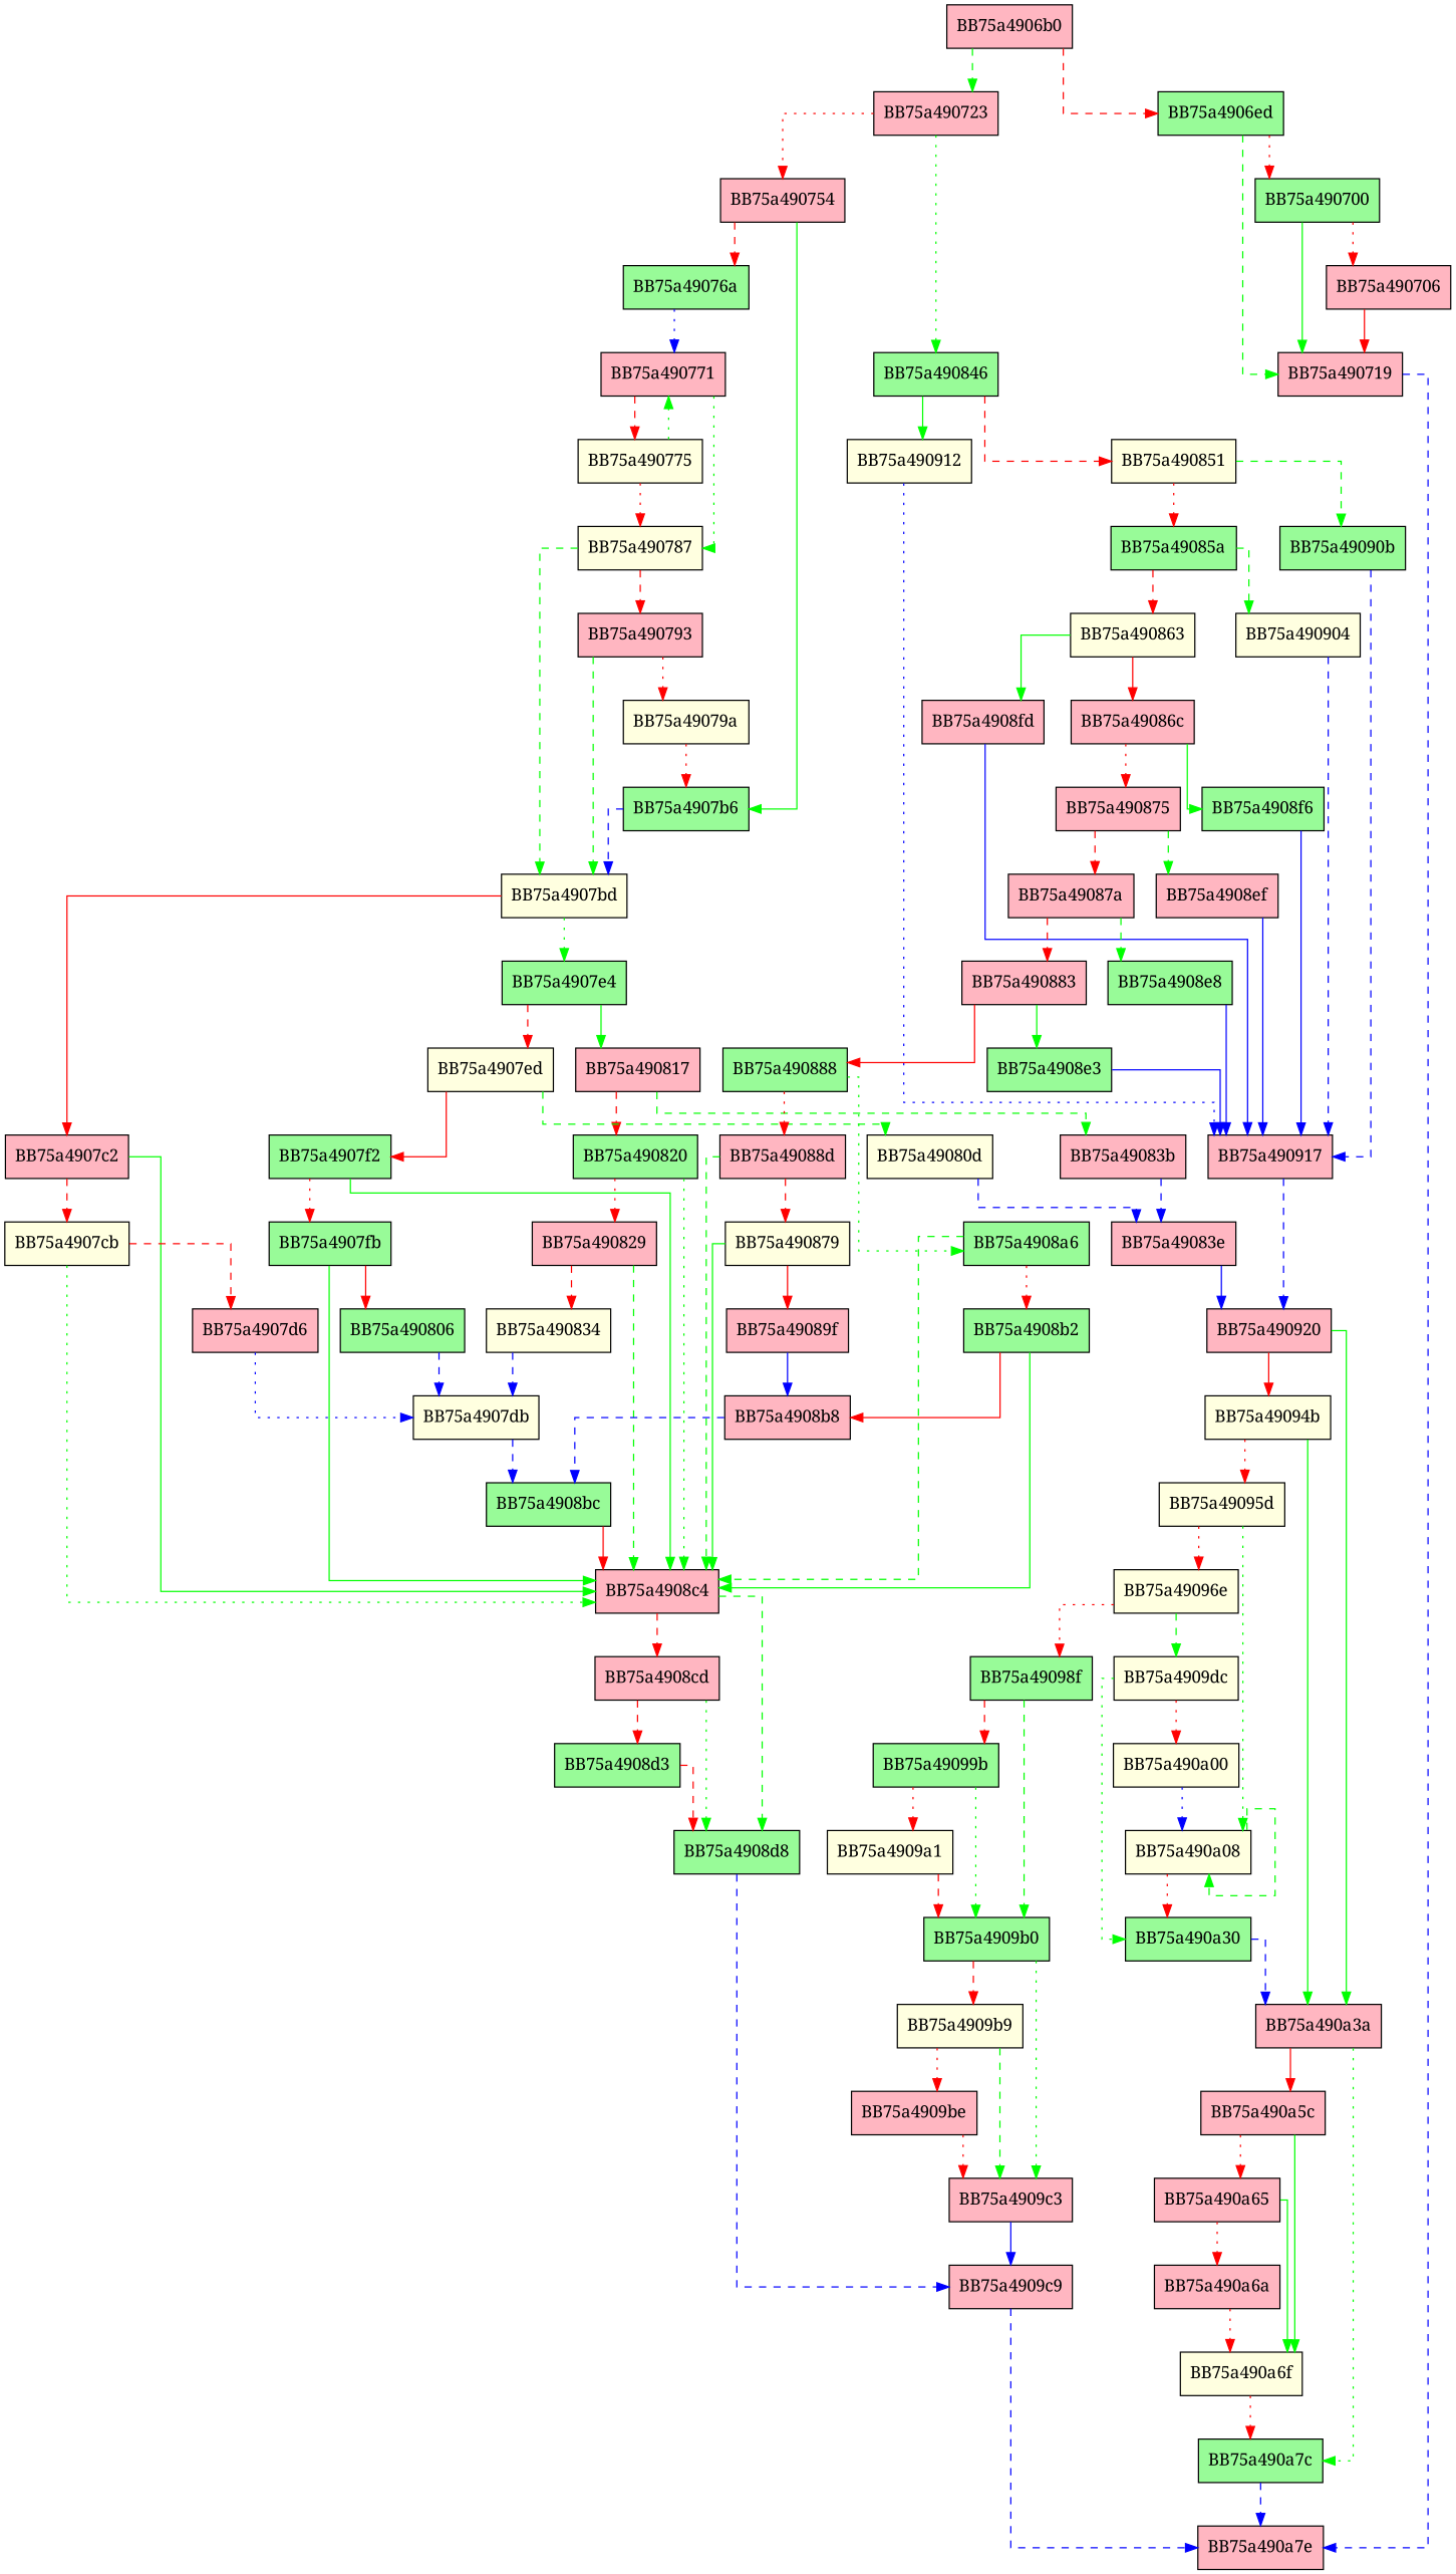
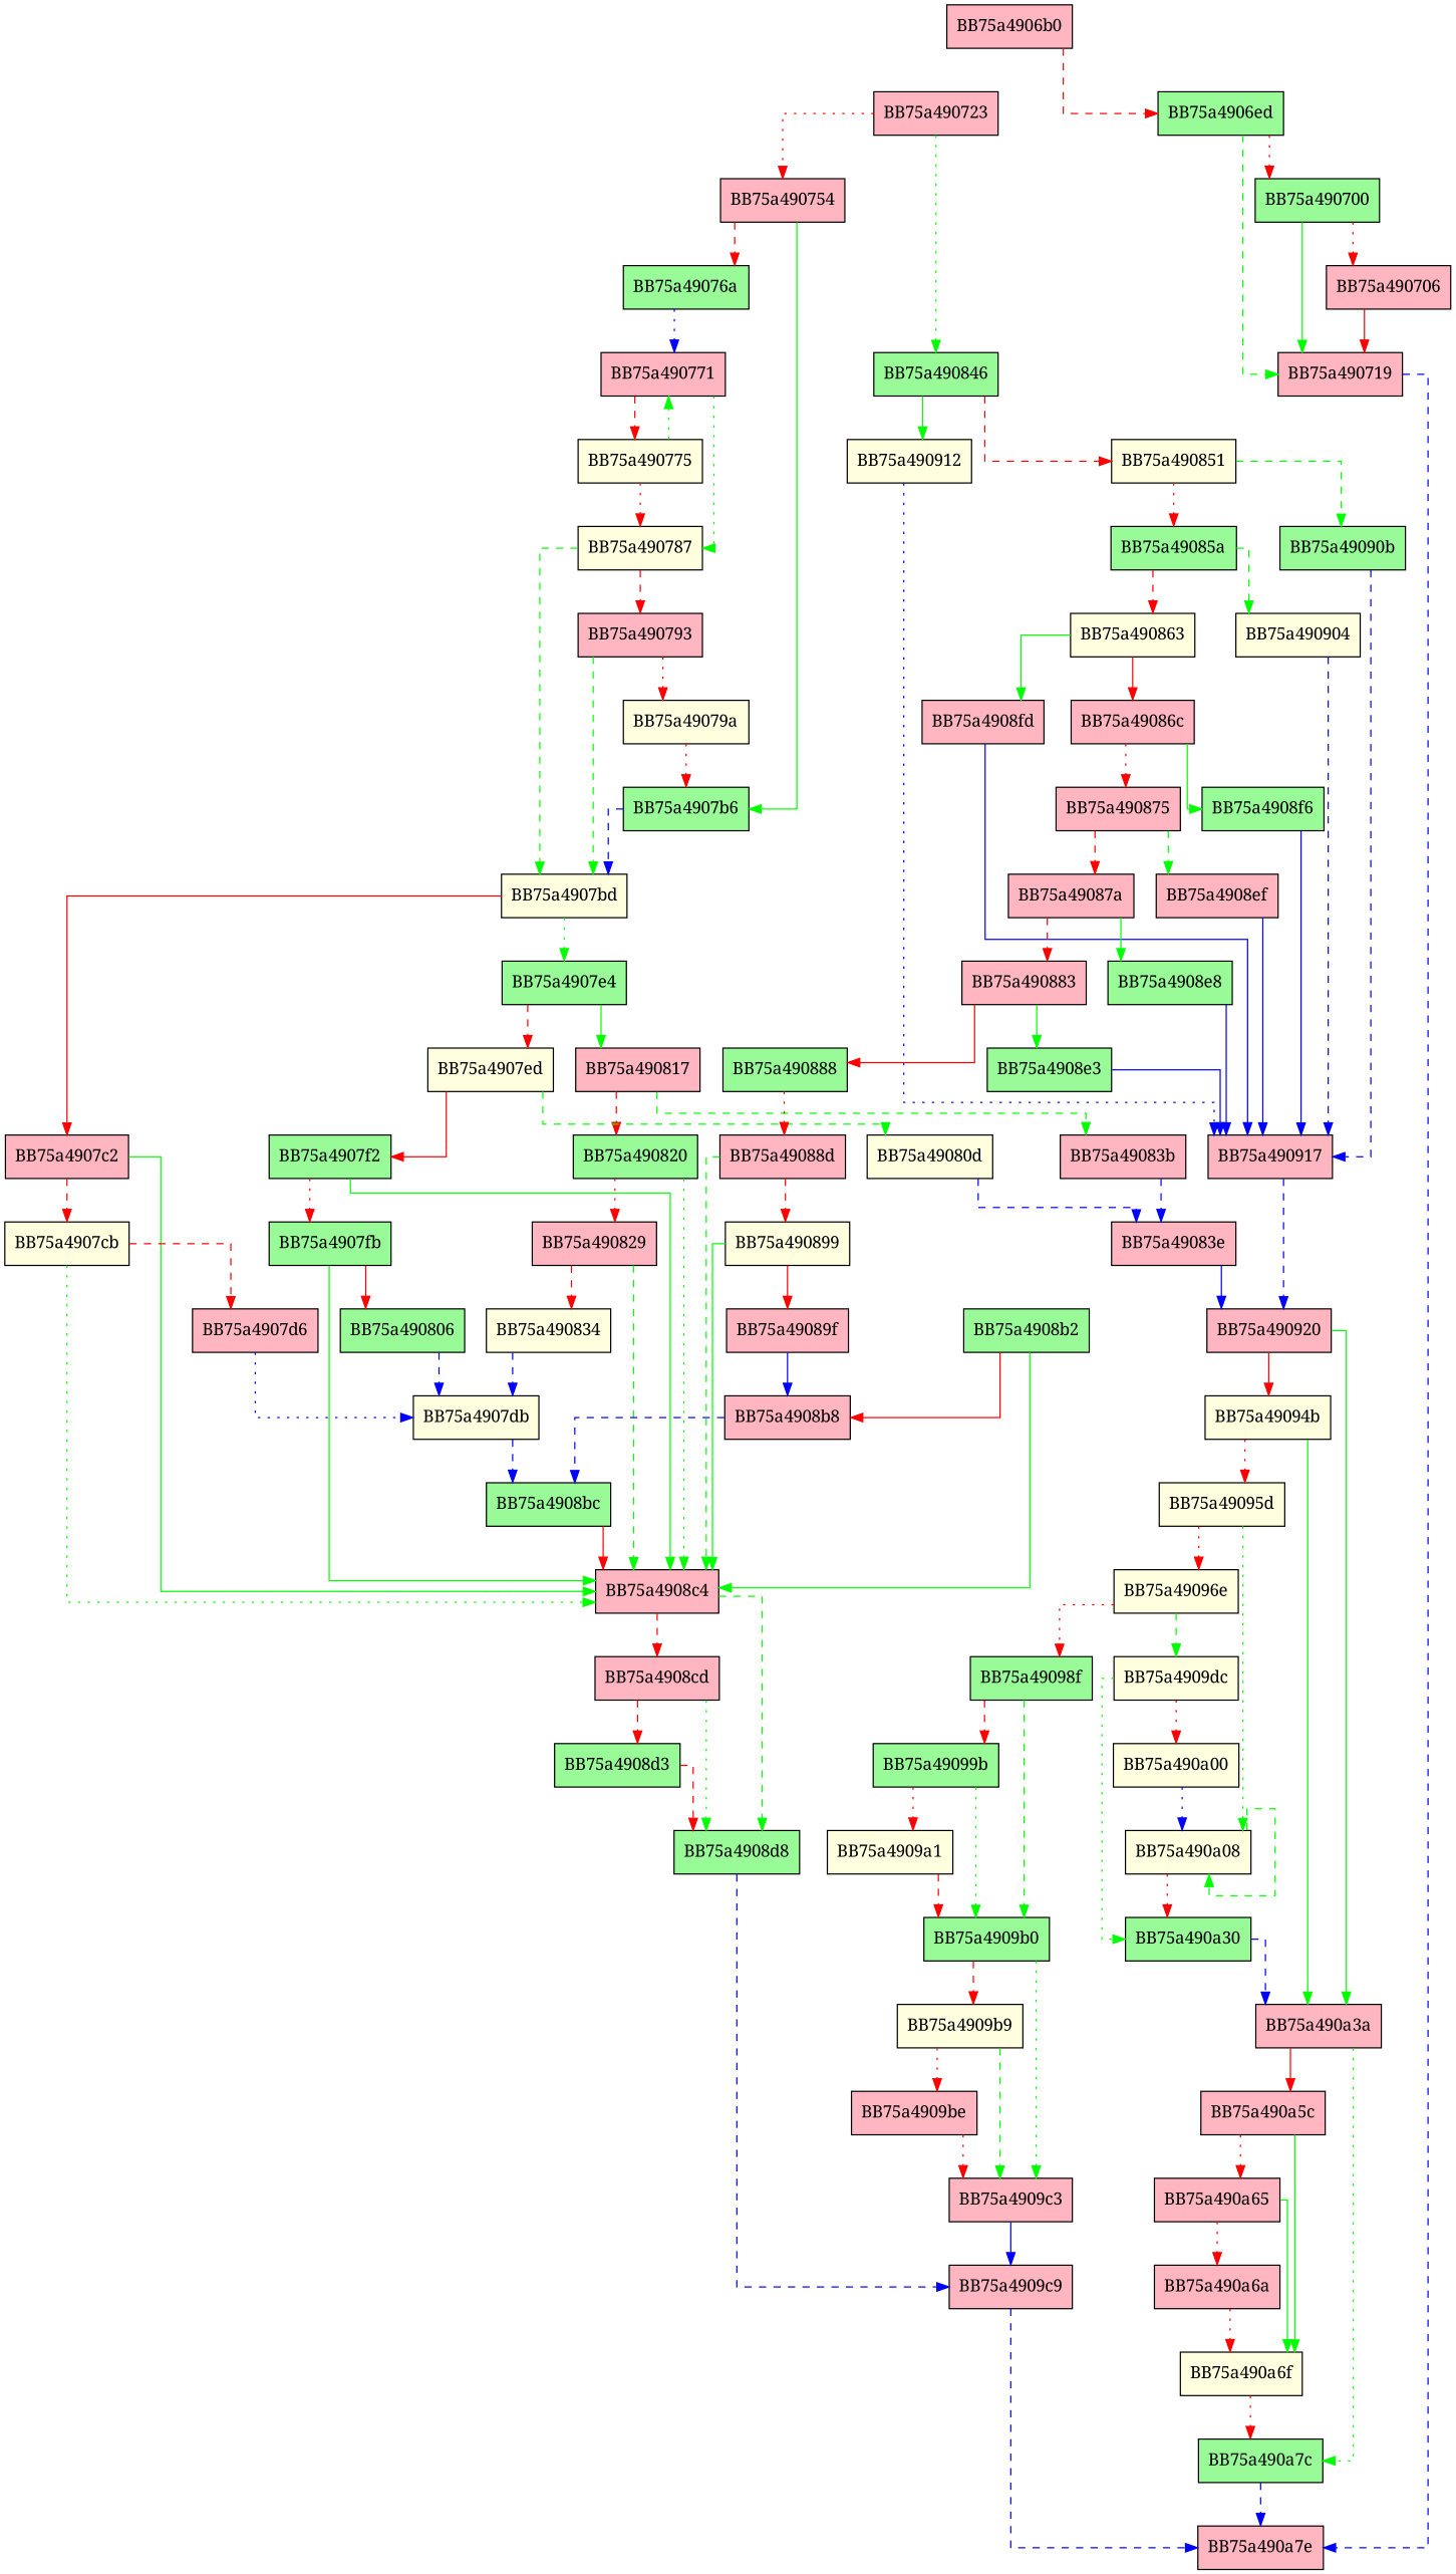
  digraph {
    fontname="Noto Serif"
    splines=ortho
    node [fillcolor=lightpink fontname="Noto Serif" shape=box style=filled]
    edge [color=red fontname="Noto Serif" style=dashed]
    BB75a4906b0
    BB75a490723
    BB75a4906ed [fillcolor=palegreen]
    BB75a490846 [fillcolor=palegreen]
    BB75a490754
    BB75a490719
    BB75a490700 [fillcolor=palegreen]
    BB75a490912 [fillcolor=lightyellow]
    BB75a490851 [fillcolor=lightyellow]
    BB75a4907b6 [fillcolor=palegreen]
    BB75a49076a [fillcolor=palegreen]
    BB75a490a7e
    BB75a490706
    BB75a490917
    BB75a49090b [fillcolor=palegreen]
    BB75a49085a [fillcolor=palegreen]
    BB75a4907bd [fillcolor=lightyellow]
    BB75a490771
    BB75a4907e4 [fillcolor=palegreen]
    BB75a4907c2
    BB75a490787 [fillcolor=lightyellow]
    BB75a490775 [fillcolor=lightyellow]
    BB75a490793
    BB75a49079a [fillcolor=lightyellow]
    BB75a490817
    BB75a4907ed [fillcolor=lightyellow]
    BB75a4908c4
    BB75a4907cb [fillcolor=lightyellow]
    BB75a49083b
    BB75a490820 [fillcolor=palegreen]
    BB75a49080d [fillcolor=lightyellow]
    BB75a4907f2 [fillcolor=palegreen]
    BB75a4908d8 [fillcolor=palegreen]
    BB75a4908cd
    BB75a4907d6
    BB75a4909c9
    BB75a4908d3 [fillcolor=palegreen]
    BB75a4907db [fillcolor=lightyellow]
    BB75a4908bc [fillcolor=palegreen]
    BB75a49083e
    BB75a490829
    BB75a4907fb [fillcolor=palegreen]
    BB75a490920
    BB75a490806 [fillcolor=palegreen]
    BB75a490a3a
    BB75a49094b [fillcolor=lightyellow]
    BB75a490834 [fillcolor=lightyellow]
    BB75a490a7c [fillcolor=palegreen]
    BB75a490a5c
    BB75a49095d [fillcolor=lightyellow]
    BB75a490904 [fillcolor=lightyellow]
    BB75a490863 [fillcolor=lightyellow]
    BB75a4908fd
    BB75a49086c
    BB75a4908f6 [fillcolor=palegreen]
    BB75a490875
    BB75a4908ef
    BB75a49087a
    BB75a4908e8 [fillcolor=palegreen]
    BB75a490883
    BB75a4908e3 [fillcolor=palegreen]
    BB75a490888 [fillcolor=palegreen]
-   BB75a4908a6 [fillcolor=palegreen]
    BB75a49088d
    BB75a4908b2 [fillcolor=palegreen]
-   BB75a490899 [fillcolor=lightyellow label=BB75a490879]
+   BB75a490899 [fillcolor=lightyellow]
    BB75a4908b8
    BB75a49089f
    BB75a490a6f [fillcolor=lightyellow]
    BB75a490a65
    BB75a49096e [fillcolor=lightyellow]
    BB75a490a08 [fillcolor=lightyellow]
    BB75a4909dc [fillcolor=lightyellow]
    BB75a49098f [fillcolor=palegreen]
    BB75a490a30 [fillcolor=palegreen]
    BB75a490a00 [fillcolor=lightyellow]
    BB75a4909b0 [fillcolor=palegreen]
    BB75a49099b [fillcolor=palegreen]
    BB75a4909c3
    BB75a4909b9 [fillcolor=lightyellow]
    BB75a4909a1 [fillcolor=lightyellow]
    BB75a4909be
    BB75a490a6a
-   BB75a4906b0 -> BB75a490723 [color=green]
    BB75a4906b0 -> BB75a4906ed
    BB75a490723 -> BB75a490846 [color=green style=dotted]
    BB75a490723 -> BB75a490754 [style=dotted]
    BB75a4906ed -> BB75a490719 [color=green]
    BB75a4906ed -> BB75a490700 [style=dotted]
    BB75a490846 -> BB75a490912 [color=green style=solid]
    BB75a490846 -> BB75a490851
    BB75a490754 -> BB75a4907b6 [color=green style=solid]
    BB75a490754 -> BB75a49076a
    BB75a490719 -> BB75a490a7e [color=blue]
    BB75a490700 -> BB75a490719 [color=green style=solid]
    BB75a490700 -> BB75a490706 [style=dotted]
    BB75a490912 -> BB75a490917 [color=blue style=dotted]
    BB75a490851 -> BB75a49090b [color=green]
    BB75a490851 -> BB75a49085a [style=dotted]
    BB75a4907b6 -> BB75a4907bd [color=blue]
    BB75a49076a -> BB75a490771 [color=blue style=dotted]
    BB75a490706 -> BB75a490719 [style=solid]
    BB75a490917 -> BB75a490920 [color=blue]
    BB75a49090b -> BB75a490917 [color=blue]
    BB75a49085a -> BB75a490904 [color=green]
    BB75a49085a -> BB75a490863
    BB75a4907bd -> BB75a4907e4 [color=green style=dotted]
    BB75a4907bd -> BB75a4907c2 [style=solid]
    BB75a490771 -> BB75a490787 [color=green style=dotted]
    BB75a490771 -> BB75a490775
    BB75a4907e4 -> BB75a490817 [color=green style=solid]
    BB75a4907e4 -> BB75a4907ed
    BB75a4907c2 -> BB75a4908c4 [color=green style=solid]
    BB75a4907c2 -> BB75a4907cb
    BB75a490787 -> BB75a4907bd [color=green]
    BB75a490787 -> BB75a490793
    BB75a490775 -> BB75a490771 [color=green style=dotted]
    BB75a490775 -> BB75a490787 [style=dotted]
    BB75a490793 -> BB75a4907bd [color=green]
    BB75a490793 -> BB75a49079a [style=dotted]
    BB75a49079a -> BB75a4907b6 [style=dotted]
    BB75a490817 -> BB75a49083b [color=green]
    BB75a490817 -> BB75a490820
    BB75a4907ed -> BB75a49080d [color=green]
    BB75a4907ed -> BB75a4907f2 [style=solid]
    BB75a4908c4 -> BB75a4908d8 [color=green]
    BB75a4908c4 -> BB75a4908cd
    BB75a4907cb -> BB75a4908c4 [color=green style=dotted]
    BB75a4907cb -> BB75a4907d6
    BB75a49083b -> BB75a49083e [color=blue]
    BB75a490820 -> BB75a4908c4 [color=green style=dotted]
    BB75a490820 -> BB75a490829 [style=dotted]
    BB75a49080d -> BB75a49083e [color=blue]
    BB75a4907f2 -> BB75a4908c4 [color=green style=solid]
    BB75a4907f2 -> BB75a4907fb [style=dotted]
    BB75a4908d8 -> BB75a4909c9 [color=blue]
    BB75a4908cd -> BB75a4908d8 [color=green style=dotted]
    BB75a4908cd -> BB75a4908d3
    BB75a4907d6 -> BB75a4907db [color=blue style=dotted]
    BB75a4909c9 -> BB75a490a7e [color=blue]
    BB75a4908d3 -> BB75a4908d8
    BB75a4907db -> BB75a4908bc [color=blue]
    BB75a4908bc -> BB75a4908c4 [style=solid]
    BB75a49083e -> BB75a490920 [color=blue style=solid]
    BB75a490829 -> BB75a4908c4 [color=green]
    BB75a490829 -> BB75a490834
    BB75a4907fb -> BB75a4908c4 [color=green style=solid]
    BB75a4907fb -> BB75a490806 [style=solid]
    BB75a490920 -> BB75a490a3a [color=green style=solid]
    BB75a490920 -> BB75a49094b [style=solid]
    BB75a490806 -> BB75a4907db [color=blue]
    BB75a490a3a -> BB75a490a7c [color=green style=dotted]
    BB75a490a3a -> BB75a490a5c [style=solid]
    BB75a49094b -> BB75a490a3a [color=green style=solid]
    BB75a49094b -> BB75a49095d [style=dotted]
    BB75a490834 -> BB75a4907db [color=blue]
    BB75a490a7c -> BB75a490a7e [color=blue]
    BB75a490a5c -> BB75a490a6f [color=green style=solid]
    BB75a490a5c -> BB75a490a65 [style=dotted]
    BB75a49095d -> BB75a49096e [style=dotted]
    BB75a49095d -> BB75a490a08 [color=green style=dotted]
    BB75a490904 -> BB75a490917 [color=blue]
    BB75a490863 -> BB75a4908fd [color=green style=solid]
    BB75a490863 -> BB75a49086c [style=solid]
    BB75a4908fd -> BB75a490917 [color=blue style=solid]
    BB75a49086c -> BB75a4908f6 [color=green style=solid]
    BB75a49086c -> BB75a490875 [style=dotted]
    BB75a4908f6 -> BB75a490917 [color=blue style=solid]
    BB75a490875 -> BB75a4908ef [color=green]
    BB75a490875 -> BB75a49087a
    BB75a4908ef -> BB75a490917 [color=blue style=solid]
-   BB75a49087a -> BB75a4908e8 [color=green]
+   BB75a49087a -> BB75a4908e8 [color=green style=solid]
    BB75a49087a -> BB75a490883
    BB75a4908e8 -> BB75a490917 [color=blue style=solid]
    BB75a490883 -> BB75a4908e3 [color=green style=solid]
    BB75a490883 -> BB75a490888 [style=solid]
    BB75a4908e3 -> BB75a490917 [color=blue style=solid]
-   BB75a490888 -> BB75a4908a6 [color=green style=dotted]
    BB75a490888 -> BB75a49088d [style=dotted]
-   BB75a4908a6 -> BB75a4908c4 [color=green]
-   BB75a4908a6 -> BB75a4908b2 [style=dotted]
    BB75a49088d -> BB75a4908c4 [color=green]
    BB75a49088d -> BB75a490899
    BB75a4908b2 -> BB75a4908c4 [color=green style=solid]
    BB75a4908b2 -> BB75a4908b8 [style=solid]
    BB75a490899 -> BB75a4908c4 [color=green style=solid]
    BB75a490899 -> BB75a49089f [style=solid]
    BB75a4908b8 -> BB75a4908bc [color=blue]
    BB75a49089f -> BB75a4908b8 [color=blue style=solid]
    BB75a490a6f -> BB75a490a7c [style=dotted]
    BB75a490a65 -> BB75a490a6f [color=green style=solid]
    BB75a490a65 -> BB75a490a6a [style=dotted]
    BB75a49096e -> BB75a4909dc [color=green]
    BB75a49096e -> BB75a49098f [style=dotted]
    BB75a490a08 -> BB75a490a08 [color=green]
    BB75a490a08 -> BB75a490a30 [style=dotted]
    BB75a4909dc -> BB75a490a30 [color=green style=dotted]
    BB75a4909dc -> BB75a490a00 [style=dotted]
    BB75a49098f -> BB75a4909b0 [color=green]
    BB75a49098f -> BB75a49099b
    BB75a490a30 -> BB75a490a3a [color=blue]
    BB75a490a00 -> BB75a490a08 [color=blue style=dotted]
    BB75a4909b0 -> BB75a4909c3 [color=green style=dotted]
    BB75a4909b0 -> BB75a4909b9
    BB75a49099b -> BB75a4909b0 [color=green style=dotted]
    BB75a49099b -> BB75a4909a1 [style=dotted]
    BB75a4909c3 -> BB75a4909c9 [color=blue style=solid]
    BB75a4909b9 -> BB75a4909c3 [color=green]
    BB75a4909b9 -> BB75a4909be [style=dotted]
    BB75a4909a1 -> BB75a4909b0
    BB75a4909be -> BB75a4909c3 [style=dotted]
    BB75a490a6a -> BB75a490a6f [style=dotted]
  }
